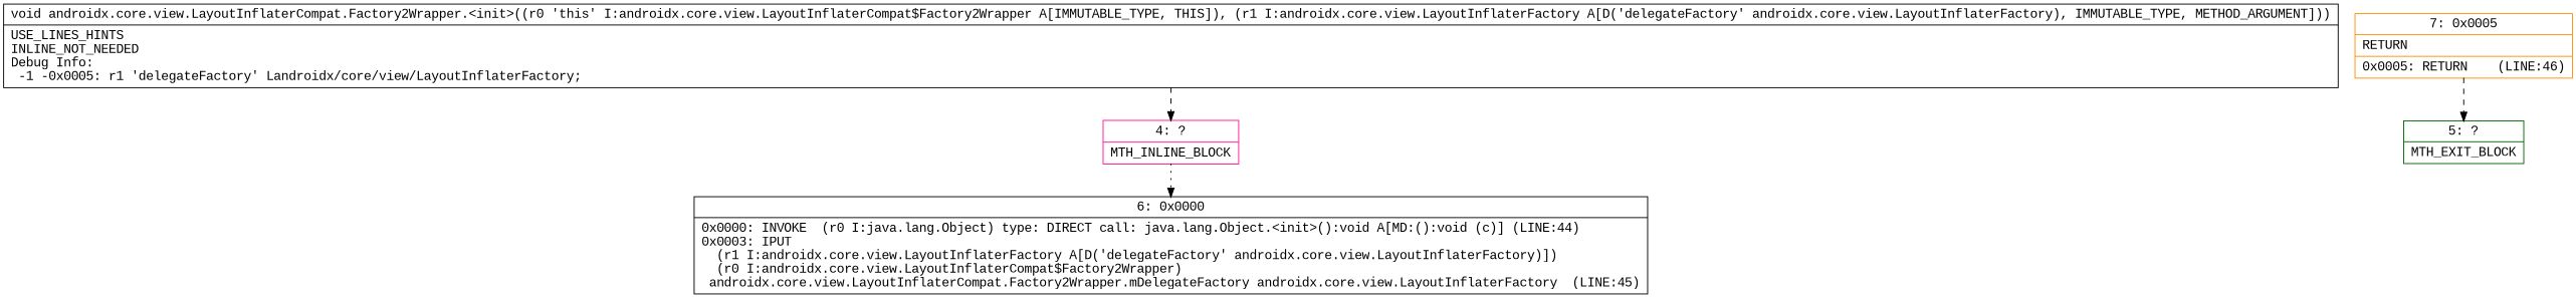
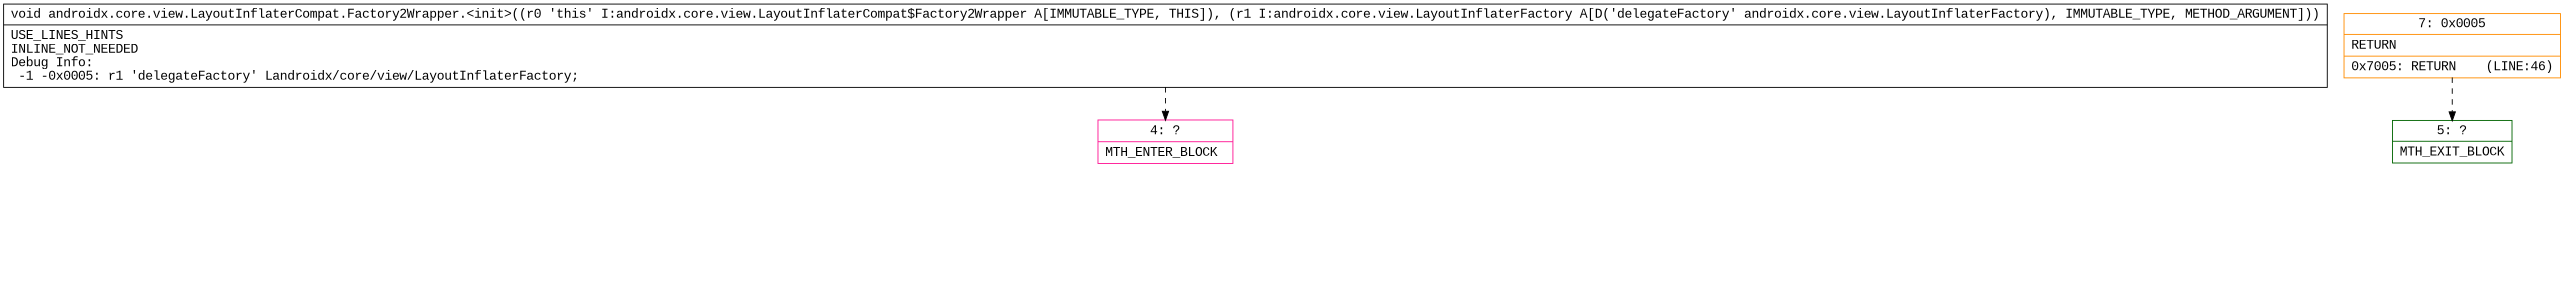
  digraph {
    fontname="Liberation Mono"
    node [color=black fontname="Liberation Mono" shape=record]
    edge [fontname="Liberation Mono" style=dashed]
-   n1 [color=deeppink label="{4\:\ ?|MTH_INLINE_BLOCK\l}"]
-   n2 [label="{6\:\ 0x0000|0x0000: INVOKE  (r0 I:java.lang.Object) type: DIRECT call: java.lang.Object.\<init\>():void A[MD:():void (c)] (LINE:44)\l0x0003: IPUT  \l  (r1 I:androidx.core.view.LayoutInflaterFactory A[D('delegateFactory' androidx.core.view.LayoutInflaterFactory)])\l  (r0 I:androidx.core.view.LayoutInflaterCompat$Factory2Wrapper)\l androidx.core.view.LayoutInflaterCompat.Factory2Wrapper.mDelegateFactory androidx.core.view.LayoutInflaterFactory  (LINE:45)\l}"]
-   n3 [color=darkorange label="{7\:\ 0x0005|RETURN\l|0x0005: RETURN    (LINE:46)\l}"]
+   n1 [color=deeppink label="{4\:\ ?|MTH_ENTER_BLOCK\l}"]
+   n3 [color=darkorange label="{7\:\ 0x0005|RETURN\l|0x7005: RETURN    (LINE:46)\l}"]
    n4 [color=darkgreen label="{5\:\ ?|MTH_EXIT_BLOCK\l}"]
    n5 [label="{void androidx.core.view.LayoutInflaterCompat.Factory2Wrapper.\<init\>((r0 'this' I:androidx.core.view.LayoutInflaterCompat$Factory2Wrapper A[IMMUTABLE_TYPE, THIS]), (r1 I:androidx.core.view.LayoutInflaterFactory A[D('delegateFactory' androidx.core.view.LayoutInflaterFactory), IMMUTABLE_TYPE, METHOD_ARGUMENT]))  | USE_LINES_HINTS\lINLINE_NOT_NEEDED\lDebug Info:\l  \-1 \-0x0005: r1 'delegateFactory' Landroidx\/core\/view\/LayoutInflaterFactory;\l}"]
-   n1 -> n2 [style=dotted]
    n3 -> n4
    n5 -> n1
  }
